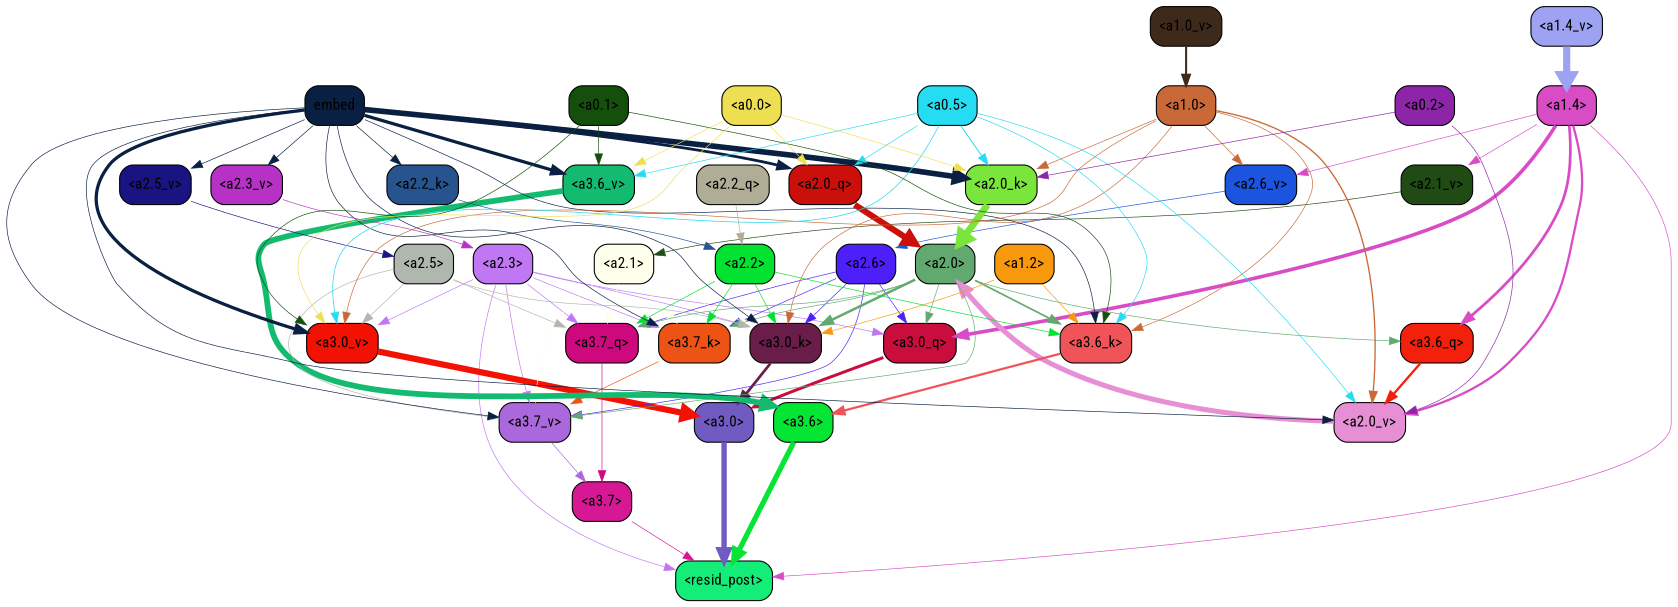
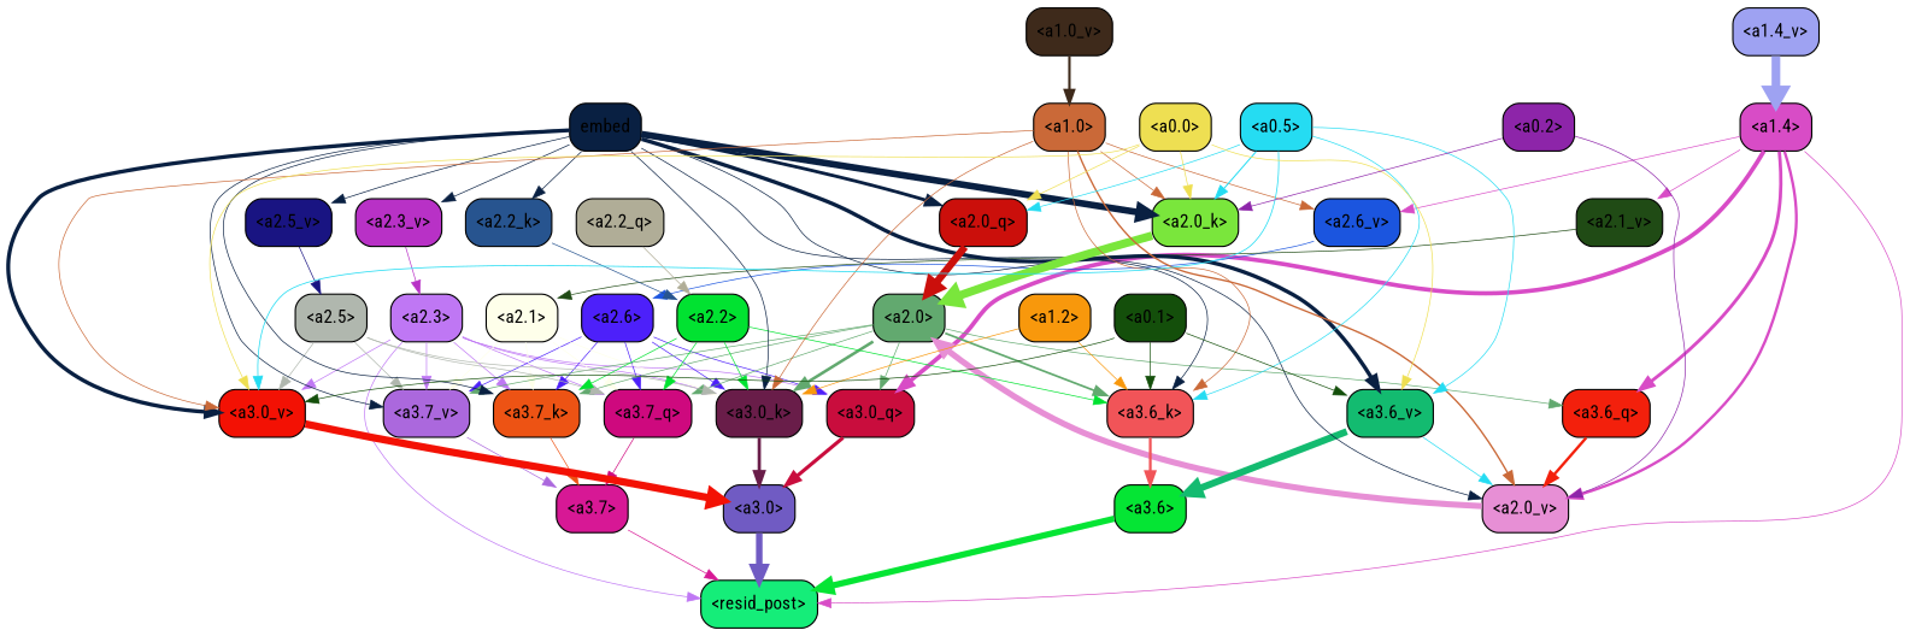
  strict digraph {
    fontname="Roboto Condensed"
    splines=true
    node [color=black fontname="Roboto Condensed" shape=box style="filled, rounded"]
    edge [color="#092042" fontname="Roboto Condensed" penwidth=0.6]
    "<a3.7>" [fillcolor="#d71895"]
    "<resid_post>" [fillcolor="#15ed79"]
    "<a3.6>" [fillcolor="#05e534"]
    "<a3.0>" [fillcolor="#705bc3"]
    "<a2.3>" [fillcolor="#bf77f4"]
    "<a3.7_q>" [fillcolor="#ce097e"]
    "<a3.0_q>" [fillcolor="#c90d3d"]
    "<a3.7_k>" [fillcolor="#ed5314"]
    "<a3.0_k>" [fillcolor="#691d49"]
    "<a3.7_v>" [fillcolor="#ab68dd"]
    "<a3.0_v>" [fillcolor="#f31104"]
    "<a1.4>" [fillcolor="#d84cc6"]
    "<a3.6_q>" [fillcolor="#f3200c"]
    "<a2.6_v>" [fillcolor="#1b55df"]
    "<a2.1_v>" [fillcolor="#204b15"]
    "<a2.0_v>" [fillcolor="#e78fd5"]
    "<a2.6>" [fillcolor="#4d20fa"]
    "<a2.1>" [fillcolor="#feffea"]
    "<a2.0>" [fillcolor="#62a96f"]
    "<a3.6_k>" [fillcolor="#f15458"]
    "<a3.6_v>" [fillcolor="#13bb70"]
    "<a2.5>" [fillcolor="#b0b7ae"]
    "<a2.2>" [fillcolor="#01e231"]
    embed [fillcolor="#092042"]
    "<a2.0_q>" [fillcolor="#cb0f0b"]
    "<a2.2_k>" [fillcolor="#27548f"]
    "<a2.0_k>" [fillcolor="#7ae63c"]
    "<a2.5_v>" [fillcolor="#191482"]
    "<a2.3_v>" [fillcolor="#b831c6"]
    "<a1.2>" [fillcolor="#f8980c"]
    "<a1.0>" [fillcolor="#ca6938"]
    "<a0.5>" [fillcolor="#25dcf2"]
    "<a0.1>" [fillcolor="#144f0b"]
    "<a0.0>" [fillcolor="#eedf52"]
    "<a2.2_q>" [fillcolor="#b0ad97"]
    "<a0.2>" [fillcolor="#8d25a9"]
    "<a1.4_v>" [fillcolor="#9ea2f2"]
    "<a1.0_v>" [fillcolor="#3e2a1b"]
    "<a3.7>" -> "<resid_post>" [color="#d71895"]
    "<a3.6>" -> "<resid_post>" [color="#05e534" penwidth=4.753257989883423]
    "<a3.0>" -> "<resid_post>" [color="#705bc3" penwidth=4.90053927898407]
    "<a2.3>" -> "<resid_post>" [color="#bf77f4"]
    "<a2.3>" -> "<a3.7_q>" [color="#bf77f4"]
    "<a2.3>" -> "<a3.0_q>" [color="#bf77f4"]
    "<a2.3>" -> "<a3.7_k>" [color="#bf77f4"]
    "<a2.3>" -> "<a3.0_k>" [color="#bf77f4"]
    "<a2.3>" -> "<a3.7_v>" [color="#bf77f4"]
    "<a2.3>" -> "<a3.0_v>" [color="#bf77f4"]
    "<a3.7_q>" -> "<a3.7>" [color="#ce097e"]
    "<a3.0_q>" -> "<a3.0>" [color="#c90d3d" penwidth=2.7421876192092896]
-   "<a3.7_k>" -> "<a3.7_v>" [color="#ed5314"]
+   "<a3.7_k>" -> "<a3.7>" [color="#ed5314"]
    "<a3.0_k>" -> "<a3.0>" [color="#691d49" penwidth=2.476402521133423]
    "<a3.7_v>" -> "<a3.7>" [color="#ab68dd"]
    "<a3.0_v>" -> "<a3.0>" [color="#f31104" penwidth=5.652270674705505]
    "<a1.4>" -> "<resid_post>" [color="#d84cc6"]
    "<a1.4>" -> "<a3.0_q>" [color="#d84cc6" penwidth=3.2760138511657715]
    "<a1.4>" -> "<a3.6_q>" [color="#d84cc6" penwidth=2.5149343013763428]
    "<a1.4>" -> "<a2.6_v>" [color="#d84cc6"]
    "<a1.4>" -> "<a2.1_v>" [color="#d84cc6"]
    "<a1.4>" -> "<a2.0_v>" [color="#d84cc6" penwidth=2.0870713144540787]
    "<a3.6_q>" -> "<a2.0_v>" [color="#f3200c" penwidth=2.091020345687866]
    "<a2.6_v>" -> "<a2.6>" [color="#1b55df"]
    "<a2.1_v>" -> "<a2.1>" [color="#204b15"]
    "<a2.0_v>" -> "<a2.0>" [color="#e78fd5" penwidth=4.611755967140198]
    "<a2.6>" -> "<a3.7_q>" [color="#4d20fa"]
    "<a2.6>" -> "<a3.0_q>" [color="#4d20fa"]
    "<a2.6>" -> "<a3.7_k>" [color="#4d20fa"]
    "<a2.6>" -> "<a3.0_k>" [color="#4d20fa"]
    "<a2.6>" -> "<a3.7_v>" [color="#4d20fa"]
    "<a2.1>" -> "<a3.7_q>" [color="#feffea"]
    "<a2.1>" -> "<a3.7_k>" [color="#feffea"]
    "<a2.1>" -> "<a3.0_k>" [color="#feffea"]
    "<a2.1>" -> "<a3.7_v>" [color="#feffea"]
    "<a2.0>" -> "<a3.7_q>" [color="#62a96f"]
    "<a2.0>" -> "<a3.0_q>" [color="#62a96f"]
    "<a2.0>" -> "<a3.7_k>" [color="#62a96f"]
    "<a2.0>" -> "<a3.0_k>" [color="#62a96f" penwidth=2.2635570764541626]
    "<a2.0>" -> "<a3.7_v>" [color="#62a96f"]
    "<a2.0>" -> "<a3.6_q>" [color="#62a96f"]
    "<a2.0>" -> "<a3.6_k>" [color="#62a96f" penwidth=1.5290023684501648]
    "<a3.6_k>" -> "<a3.6>" [color="#f15458" penwidth=2.048597991466522]
    "<a3.6_v>" -> "<a3.6>" [color="#13bb70" penwidth=5.2550448179244995]
    "<a2.5>" -> "<a3.7_q>" [color="#b0b7ae"]
    "<a2.5>" -> "<a3.0_k>" [color="#b0b7ae"]
    "<a2.5>" -> "<a3.7_v>" [color="#b0b7ae"]
    "<a2.5>" -> "<a3.0_v>" [color="#b0b7ae"]
    "<a2.2>" -> "<a3.7_q>" [color="#01e231"]
    "<a2.2>" -> "<a3.7_k>" [color="#01e231"]
    "<a2.2>" -> "<a3.0_k>" [color="#01e231"]
    "<a2.2>" -> "<a3.6_k>" [color="#01e231"]
    embed -> "<a3.7_k>"
    embed -> "<a3.0_k>"
    embed -> "<a3.7_v>"
    embed -> "<a3.0_v>" [penwidth=2.972973108291626]
    embed -> "<a2.0_v>"
    embed -> "<a3.6_k>"
    embed -> "<a3.6_v>" [penwidth=2.9556376338005066]
    embed -> "<a2.0_q>" [penwidth=2.522909115999937]
    embed -> "<a2.2_k>"
    embed -> "<a2.0_k>" [penwidth=5.094568967819214]
    embed -> "<a2.5_v>"
    embed -> "<a2.3_v>"
    "<a2.0_q>" -> "<a2.0>" [color="#cb0f0b" penwidth=5.557696580886841]
    "<a2.2_k>" -> "<a2.2>" [color="#27548f"]
    "<a2.0_k>" -> "<a2.0>" [color="#7ae63c" penwidth=6.320472955703735]
    "<a2.5_v>" -> "<a2.5>" [color="#191482"]
    "<a2.3_v>" -> "<a2.3>" [color="#b831c6"]
    "<a1.2>" -> "<a3.0_k>" [color="#f8980c"]
    "<a1.2>" -> "<a3.6_k>" [color="#f8980c"]
    "<a1.0>" -> "<a3.0_k>" [color="#ca6938"]
    "<a1.0>" -> "<a3.0_v>" [color="#ca6938"]
    "<a1.0>" -> "<a2.6_v>" [color="#ca6938"]
    "<a1.0>" -> "<a2.0_v>" [color="#ca6938" penwidth=1.2152502536773682]
    "<a1.0>" -> "<a3.6_k>" [color="#ca6938"]
    "<a1.0>" -> "<a2.0_k>" [color="#ca6938"]
    "<a0.5>" -> "<a3.0_v>" [color="#25dcf2" penwidth=0.6790935099124908]
-   "<a0.5>" -> "<a2.0_v>" [color="#25dcf2"]
+   "<a3.6_v>" -> "<a2.0_v>" [color="#25dcf2"]
    "<a0.5>" -> "<a3.6_k>" [color="#25dcf2"]
    "<a0.5>" -> "<a3.6_v>" [color="#25dcf2"]
    "<a0.5>" -> "<a2.0_q>" [color="#25dcf2"]
    "<a0.5>" -> "<a2.0_k>" [color="#25dcf2" penwidth=0.8835153579711914]
    "<a0.1>" -> "<a3.0_v>" [color="#144f0b"]
    "<a0.1>" -> "<a3.6_k>" [color="#144f0b"]
    "<a0.1>" -> "<a3.6_v>" [color="#144f0b"]
    "<a0.0>" -> "<a3.0_v>" [color="#eedf52"]
    "<a0.0>" -> "<a3.6_v>" [color="#eedf52"]
    "<a0.0>" -> "<a2.0_q>" [color="#eedf52"]
    "<a0.0>" -> "<a2.0_k>" [color="#eedf52"]
    "<a2.2_q>" -> "<a2.2>" [color="#b0ad97"]
    "<a0.2>" -> "<a2.0_v>" [color="#8d25a9"]
    "<a0.2>" -> "<a2.0_k>" [color="#8d25a9"]
    "<a1.4_v>" -> "<a1.4>" [color="#9ea2f2" penwidth=6.5241758823394775]
    "<a1.0_v>" -> "<a1.0>" [color="#3e2a1b" penwidth=1.8809151649475098]
  }
